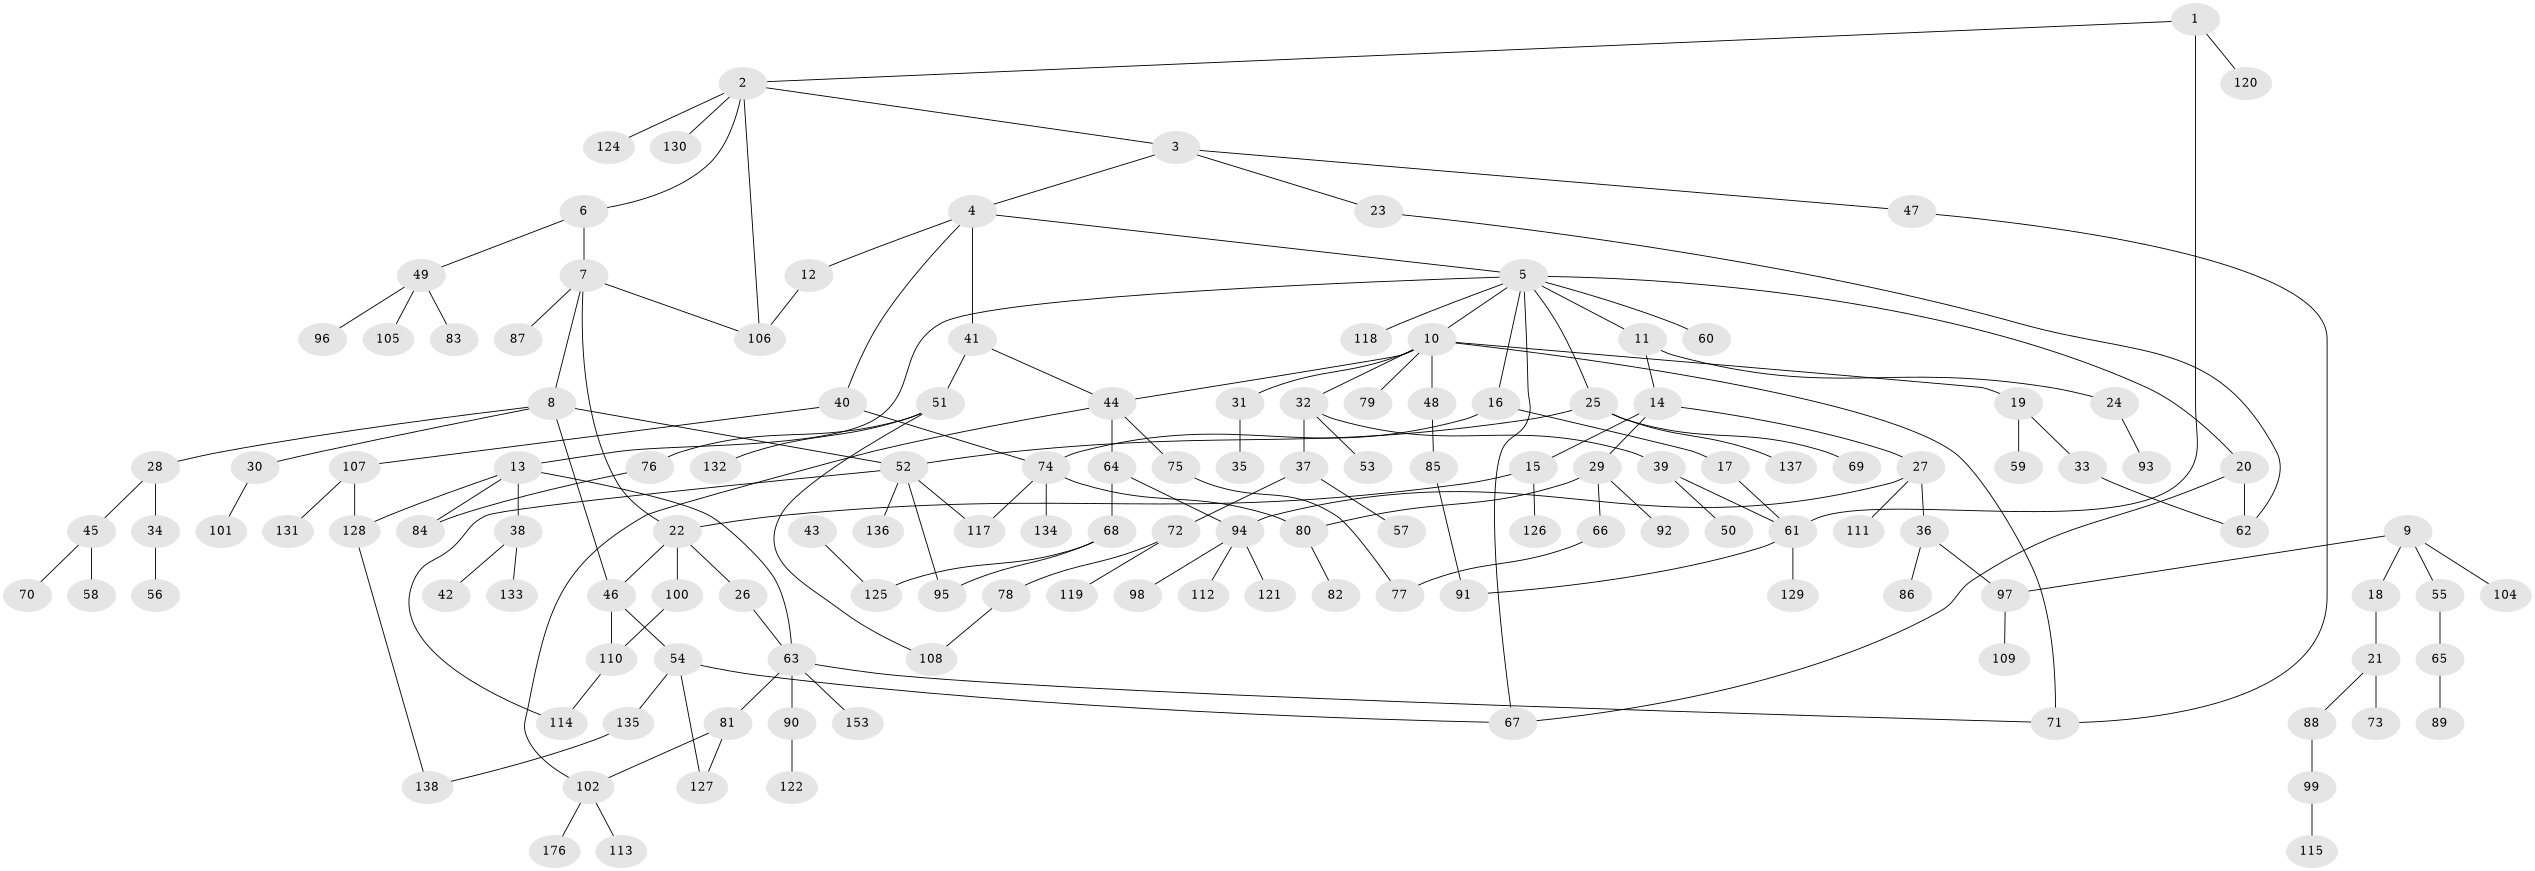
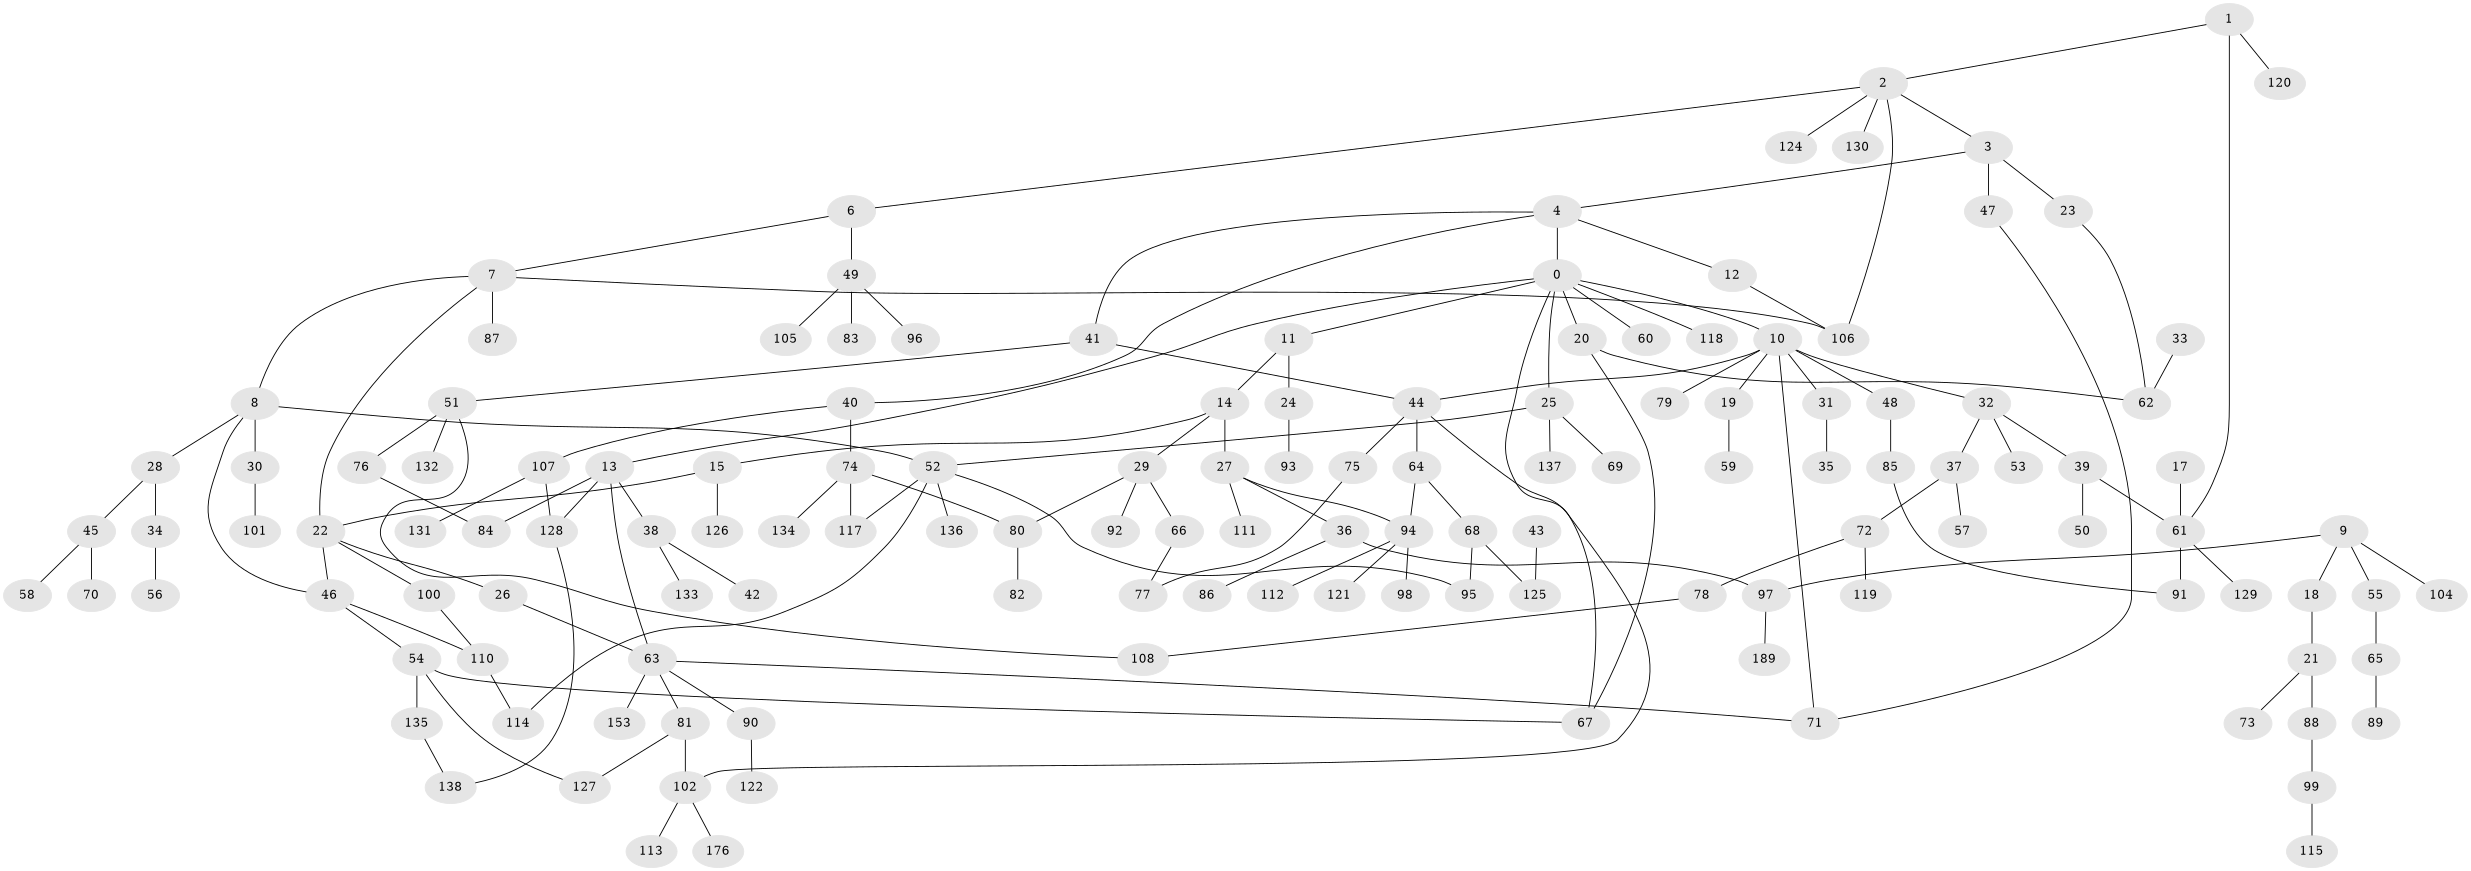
  graph {
    node [color=gray90 style=filled]
    1
    2
    61
    120
    3
    6
    106
    124
    130
    91
    129
    4
    23
    47
    7
    49
-   5
+   5 [label=0]
    12
    40
    41
    9
    18
    55
    97
    104
    62
    71
    10
    11
    13
-   16
    20
    25
    60
    67
    118
    74
    107
    44
    51
    19
    31
    32
    48
    79
    14
    24
    38
    63
    84
    128
    17
    52
    69
    137
    8
    22
    87
    83
    96
    105
    28
    30
    46
    26
    100
    34
    45
    101
    54
    110
    95
    114
    117
    136
    21
    65
-   109
+   109 [label=189]
    33
    59
    35
    37
    39
    53
    64
    75
    102
    85
    15
    27
    29
    93
    42
    133
    81
    90
    n97 [label=153]
    138
    126
    36
    111
    94
    66
    80
    92
    134
    73
    88
    43
    125
    99
    68
    86
    56
    58
    70
    77
    82
    57
    72
    50
    78
    119
    131
    76
    108
    132
    113
    n129 [label=176]
    127
    135
    89
    122
    98
    112
    121
    115
    1 -- 2
    1 -- 61
    1 -- 120
    2 -- 3
    2 -- 6
    2 -- 106
    2 -- 124
    2 -- 130
    61 -- 91
    61 -- 129
    3 -- 4
    3 -- 23
    3 -- 47
    6 -- 7
    6 -- 49
    4 -- 5
    4 -- 12
    4 -- 40
    4 -- 41
    23 -- 62
    47 -- 71
    7 -- 106
    7 -- 8
    7 -- 22
    7 -- 87
    49 -- 83
    49 -- 96
    49 -- 105
    5 -- 10
    5 -- 11
    5 -- 13
-   5 -- 16
    5 -- 20
    5 -- 25
    5 -- 60
    5 -- 67
    5 -- 118
    12 -- 106
    40 -- 74
    40 -- 107
    41 -- 44
    41 -- 51
    9 -- 18
    9 -- 55
    9 -- 97
    9 -- 104
    18 -- 21
    55 -- 65
    97 -- 109
    10 -- 71
    10 -- 44
    10 -- 19
    10 -- 31
    10 -- 32
    10 -- 48
    10 -- 79
    11 -- 14
    11 -- 24
    13 -- 38
    13 -- 63
    13 -- 84
    13 -- 128
-   16 -- 74
-   16 -- 17
    20 -- 62
    20 -- 67
    25 -- 52
    25 -- 69
    25 -- 137
    74 -- 117
    74 -- 80
    74 -- 134
    107 -- 128
    107 -- 131
    44 -- 64
    44 -- 75
    44 -- 102
    51 -- 76
    51 -- 108
    51 -- 132
-   19 -- 33
    19 -- 59
    31 -- 35
    32 -- 37
    32 -- 39
    32 -- 53
    48 -- 85
    14 -- 15
    14 -- 27
    14 -- 29
    24 -- 93
    38 -- 42
    38 -- 133
    63 -- 71
    63 -- 81
    63 -- 90
    63 -- n97
    128 -- 138
    17 -- 61
    52 -- 95
    52 -- 114
    52 -- 117
    52 -- 136
    8 -- 52
    8 -- 28
    8 -- 30
    8 -- 46
    22 -- 46
    22 -- 26
    22 -- 100
    28 -- 34
    28 -- 45
    30 -- 101
    46 -- 54
    46 -- 110
    26 -- 63
    100 -- 110
    34 -- 56
    45 -- 58
    45 -- 70
    54 -- 67
    54 -- 127
    54 -- 135
    110 -- 114
    21 -- 73
    21 -- 88
    65 -- 89
    33 -- 62
    37 -- 57
    37 -- 72
    39 -- 61
    39 -- 50
    64 -- 94
    64 -- 68
    75 -- 77
    102 -- 113
    102 -- n129
    85 -- 91
    15 -- 22
    15 -- 126
    27 -- 36
    27 -- 111
    27 -- 94
    29 -- 66
    29 -- 80
    29 -- 92
    81 -- 102
    81 -- 127
    90 -- 122
    36 -- 97
    36 -- 86
    94 -- 98
    94 -- 112
    94 -- 121
    66 -- 77
    80 -- 82
    88 -- 99
    43 -- 125
    99 -- 115
    68 -- 95
    68 -- 125
    72 -- 78
    72 -- 119
    78 -- 108
    76 -- 84
    135 -- 138
  }
